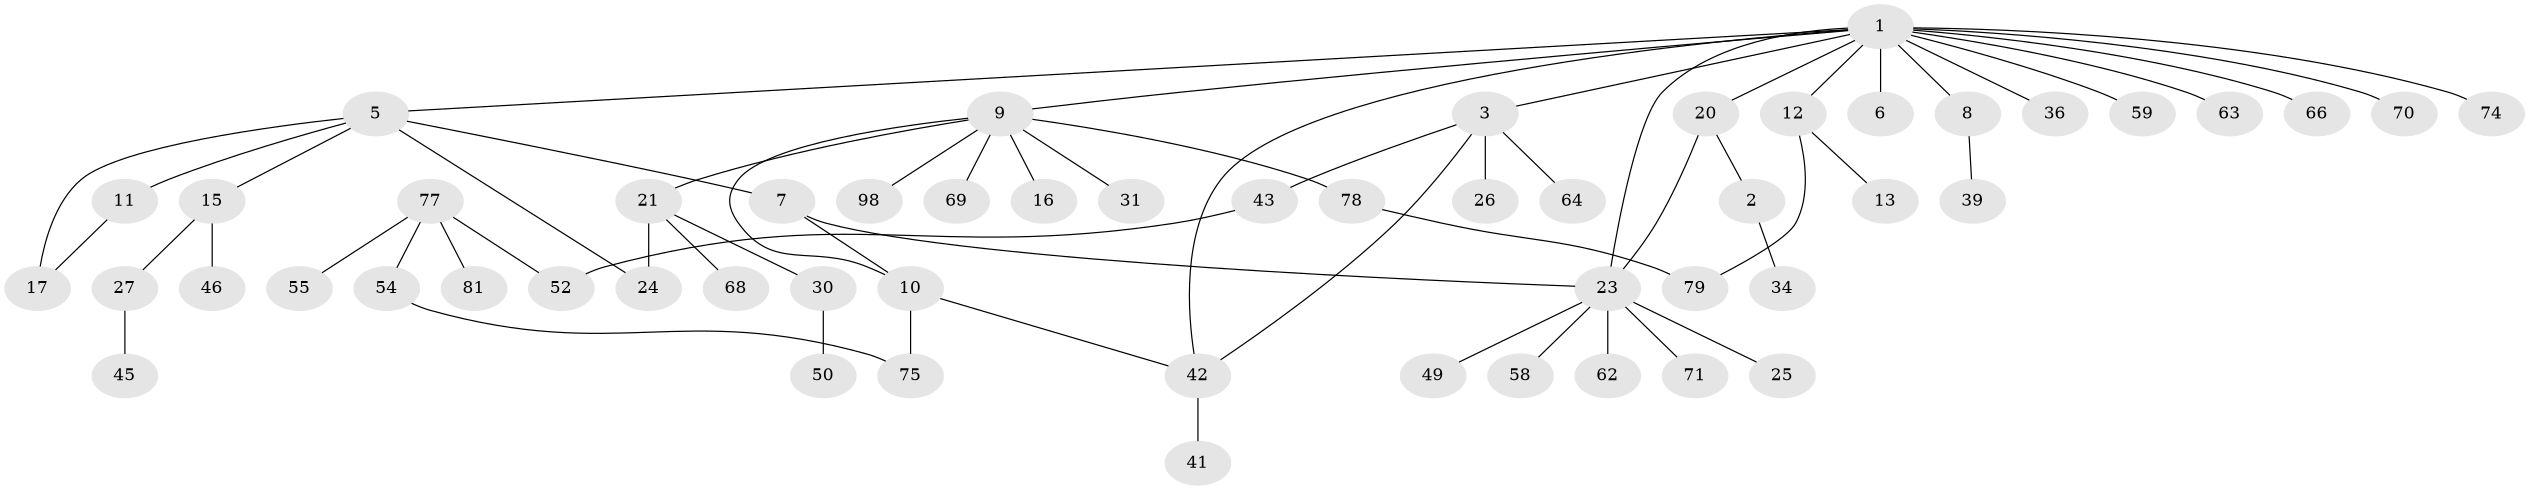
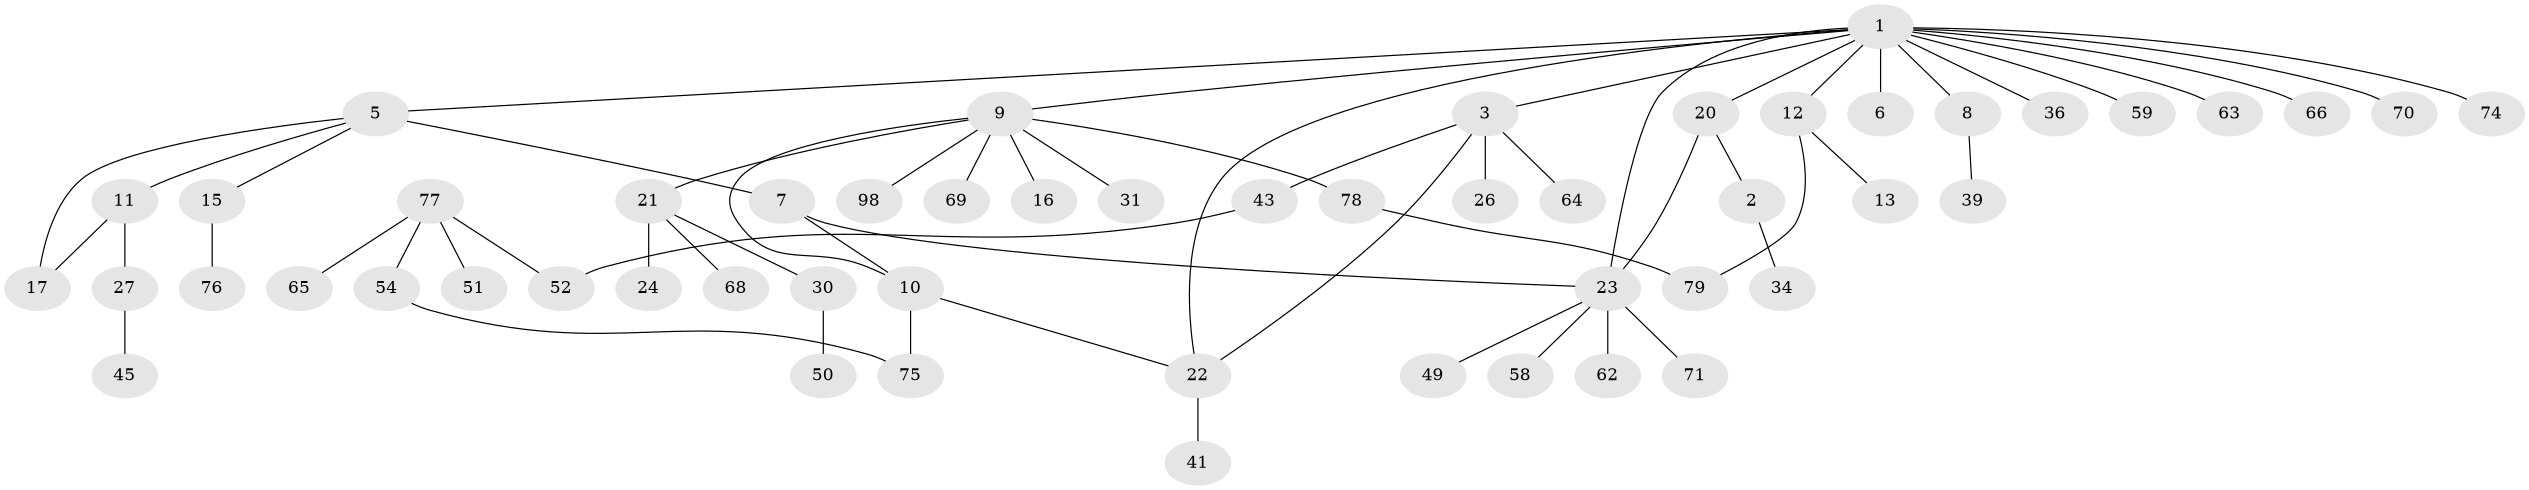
  graph {
    node [color=gray90 style=filled]
    1 [super="+42"]
    3 [super="+14"]
    5 [super="+65"]
    6
    8 [super="+19"]
    9 [super="+68"]
    12 [super="+81"]
    20
-   22 [super="+33" label=42]
+   22 [super="+33"]
    23 [super="+46"]
    36 [super="+77"]
    59
    63
    66
    70
    74
    2 [super="+10"]
    34
    26 [super="+61"]
    43
    64 [super="+73"]
    7 [super="+37"]
    11 [super="+40"]
    15 [super="+49"]
    17 [super="+35"]
    24 [super="+60"]
    39
    n28 [label=10 super="+32"]
    16
    21 [super="+38"]
    31
    n32 [label=98]
    69
    78
    13
    79
    41
-   25
    n39 [label=49]
    58
    62
    71
    52
    n44 [label=77 super="+72"]
-   51 [label=81]
+   51
    54
-   55
+   55 [label=65]
    27 [super="+44"]
-   76 [label=46]
+   76
    75
    30 [super="+53"]
    n52 [label=68]
    45
    50 [super="+56"]
    1 -- 3
    1 -- 5
    1 -- 6
    1 -- 8
    1 -- 9
    1 -- 12
    1 -- 20
    1 -- 22
    1 -- 23
    1 -- 36
    1 -- 59
    1 -- 63
    1 -- 66
    1 -- 70
    1 -- 74
    3 -- 22
    3 -- 26
    3 -- 43
    3 -- 64
    5 -- 7
    5 -- 11
    5 -- 15
    5 -- 17
-   5 -- 24
    8 -- 39
    9 -- n28
    9 -- 16
    9 -- 21
    9 -- 31
    9 -- n32
    9 -- 69
    9 -- 78
    12 -- 13
    12 -- 79
    20 -- 23
    20 -- 2
    22 -- 41
-   23 -- 25
    23 -- n39
    23 -- 58
    23 -- 62
    23 -- 71
    2 -- 34
    43 -- 52
    7 -- 23
    7 -- n28
    11 -- 17
-   15 -- 27
+   11 -- 27
    15 -- 76
    n28 -- 22
    n28 -- 75
    21 -- 24
    21 -- 30
    21 -- n52
    78 -- 79
    n44 -- 52
    n44 -- 51
    n44 -- 54
    n44 -- 55
    54 -- 75
    27 -- 45
    30 -- 50
  }
